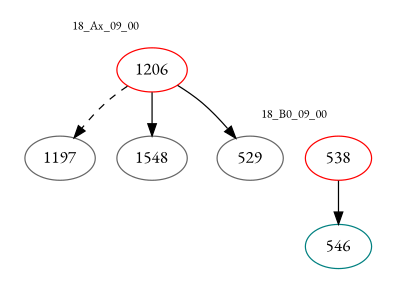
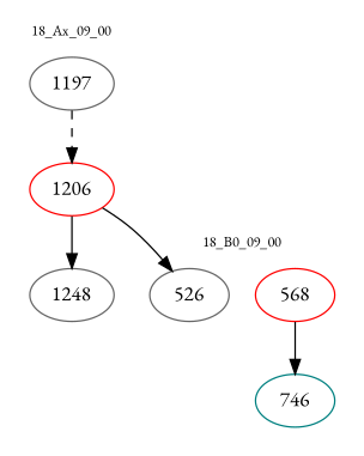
  digraph {
    fontname="EB Garamond"
    node [color=gray40 fontname="EB Garamond"]
    edge [color=black fontname="EB Garamond" style=solid]
    n1 [color=red label=1206]
    n2 [label=1197]
-   n3 [label=1548]
-   n4 [color=red label=538]
-   n5 [label=529]
-   n6 [color=teal label=546]
+   n3 [label=1248]
+   n4 [color=red label=568]
+   n5 [label=526]
+   n6 [color=teal label=746]
    subgraph cluster_1 {
      color=white
      fontsize=10
      label="18_Ax_09_00"
      n1
      n2
      n3
    }
    subgraph cluster_2 {
      color=white
      fontsize=10
      label="18_B0_09_00"
      n4
      n5
      n6
    }
-   n1 -> n2 [style=dashed]
+   n2 -> n1 [style=dashed]
    n1 -> n3
    n1 -> n5
    n4 -> n6
  }
